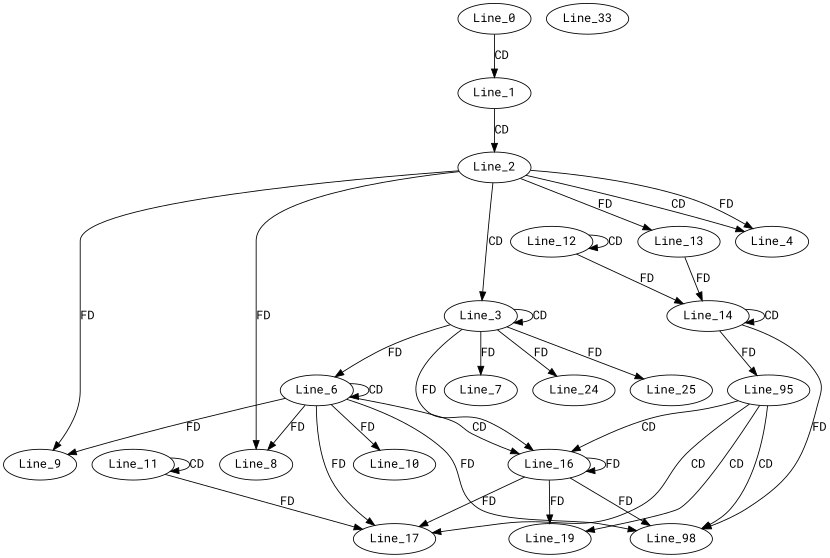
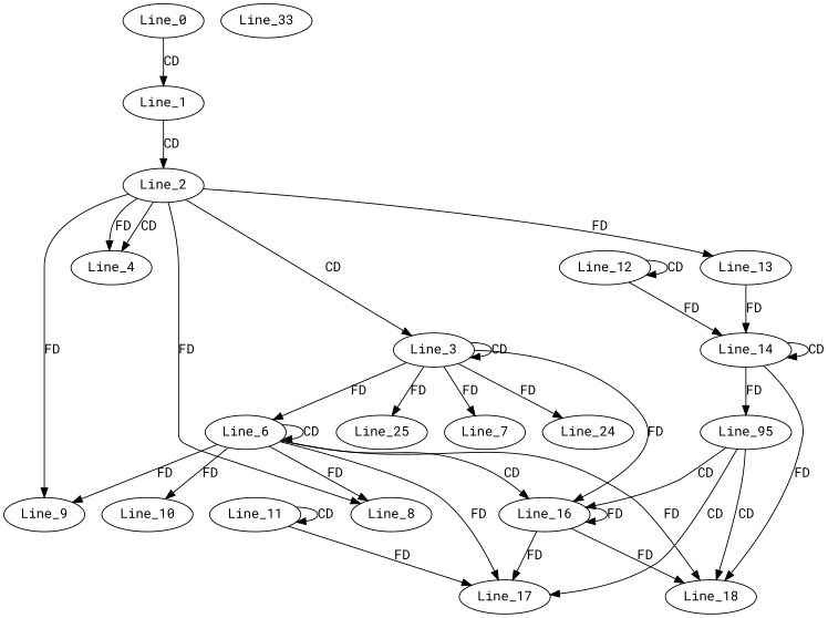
  digraph {
    fontname="Roboto Mono"
    node [fontname="Roboto Mono"]
    edge [fontname="Roboto Mono"]
    Line_0
    Line_1
    Line_2
    Line_3
    Line_4
    Line_8
    Line_9
    Line_13
    Line_6
    Line_7
    Line_16
    Line_24
    Line_25
    Line_14
    Line_10
    Line_17
-   Line_18 [label=Line_98]
-   Line_19
+   Line_18
    Line_11
    Line_12
    n21 [label=Line_95]
    Line_33
    Line_0 -> Line_1 [label=CD]
    Line_1 -> Line_2 [label=CD]
    Line_2 -> Line_3 [label=CD]
    Line_2 -> Line_4 [label=CD]
    Line_2 -> Line_4 [label=FD]
    Line_2 -> Line_8 [label=FD]
    Line_2 -> Line_9 [label=FD]
    Line_2 -> Line_13 [label=FD]
    Line_3 -> Line_3 [label=CD]
    Line_3 -> Line_6 [label=FD]
    Line_3 -> Line_7 [label=FD]
    Line_3 -> Line_16 [label=FD]
    Line_3 -> Line_24 [label=FD]
    Line_3 -> Line_25 [label=FD]
    Line_13 -> Line_14 [label=FD]
    Line_6 -> Line_8 [label=FD]
    Line_6 -> Line_9 [label=FD]
    Line_6 -> Line_6 [label=CD]
    Line_6 -> Line_16 [label=CD]
    Line_6 -> Line_10 [label=FD]
    Line_6 -> Line_17 [label=FD]
    Line_6 -> Line_18 [label=FD]
    Line_16 -> Line_16 [label=FD]
    Line_16 -> Line_17 [label=FD]
    Line_16 -> Line_18 [label=FD]
-   Line_16 -> Line_19 [label=FD]
    Line_14 -> Line_14 [label=CD]
    Line_14 -> Line_18 [label=FD]
    Line_14 -> n21 [label=FD]
    Line_11 -> Line_17 [label=FD]
    Line_11 -> Line_11 [label=CD]
    Line_12 -> Line_14 [label=FD]
    Line_12 -> Line_12 [label=CD]
    n21 -> Line_16 [label=CD]
    n21 -> Line_17 [label=CD]
    n21 -> Line_18 [label=CD]
-   n21 -> Line_19 [label=CD]
  }
